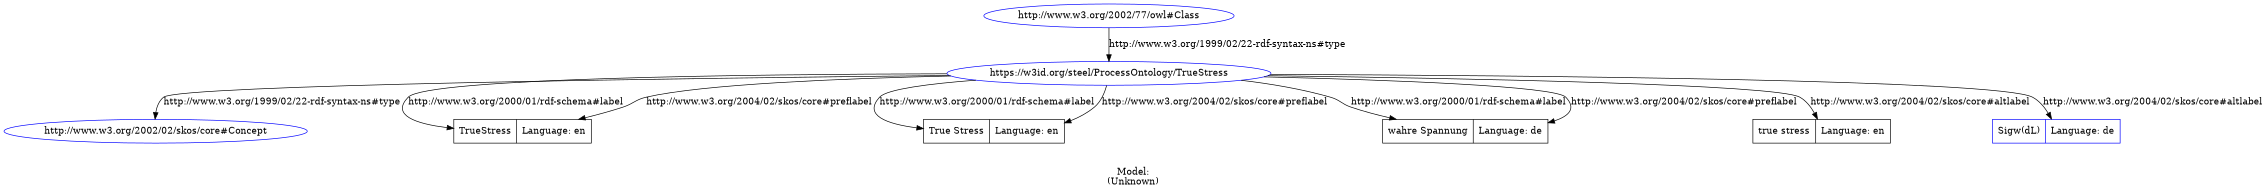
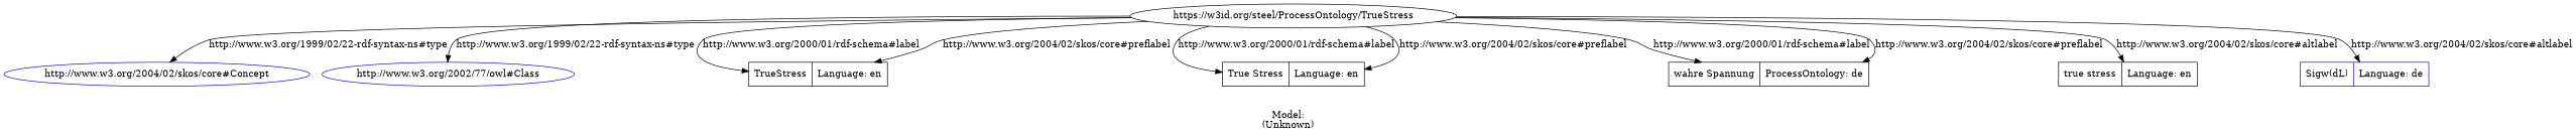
  digraph {
    label="\n\nModel:\n(Unknown)"
    rankdir=TB
    node [shape=record]
-   n1 [color=blue label="https://w3id.org/steel/ProcessOntology/TrueStress" shape=ellipse]
-   n2 [color=blue label="http://www.w3.org/2002/02/skos/core#Concept" shape=ellipse]
+   n1 [color=black label="https://w3id.org/steel/ProcessOntology/TrueStress" shape=ellipse]
+   n2 [color=blue label="http://www.w3.org/2004/02/skos/core#Concept" shape=ellipse]
    n3 [color=blue label="http://www.w3.org/2002/77/owl#Class" shape=ellipse]
    n4 [label="TrueStress|Language: en"]
    n5 [label="True Stress|Language: en"]
-   n6 [label="wahre Spannung|Language: de"]
+   n6 [label="wahre Spannung|ProcessOntology: de"]
    n7 [label="true stress|Language: en"]
    n8 [color=blue label="Sigw(dL)|Language: de"]
    n1 -> n2 [label="http://www.w3.org/1999/02/22-rdf-syntax-ns#type"]
-   n3 -> n1 [label="http://www.w3.org/1999/02/22-rdf-syntax-ns#type"]
+   n1 -> n3 [label="http://www.w3.org/1999/02/22-rdf-syntax-ns#type"]
    n1 -> n4 [label="http://www.w3.org/2000/01/rdf-schema#label"]
    n1 -> n4 [label="http://www.w3.org/2004/02/skos/core#preflabel"]
    n1 -> n5 [label="http://www.w3.org/2000/01/rdf-schema#label"]
    n1 -> n5 [label="http://www.w3.org/2004/02/skos/core#preflabel"]
    n1 -> n6 [label="http://www.w3.org/2000/01/rdf-schema#label"]
    n1 -> n6 [label="http://www.w3.org/2004/02/skos/core#preflabel"]
    n1 -> n7 [label="http://www.w3.org/2004/02/skos/core#altlabel"]
    n1 -> n8 [label="http://www.w3.org/2004/02/skos/core#altlabel"]
  }
